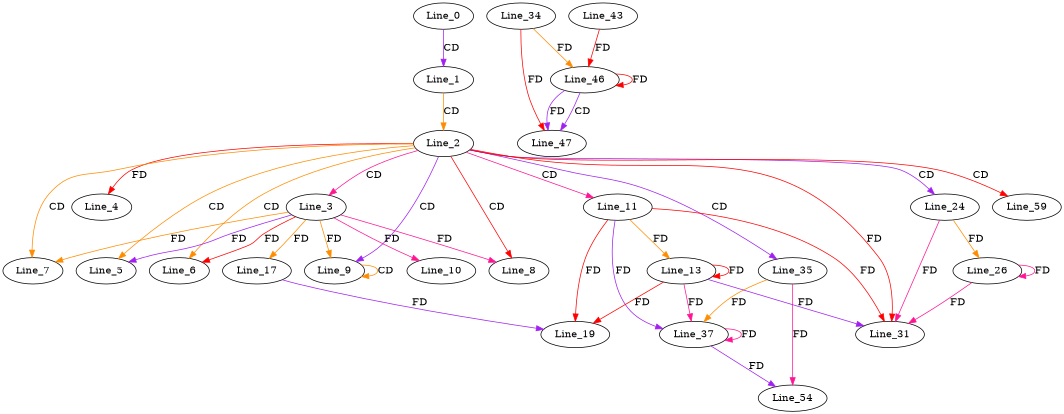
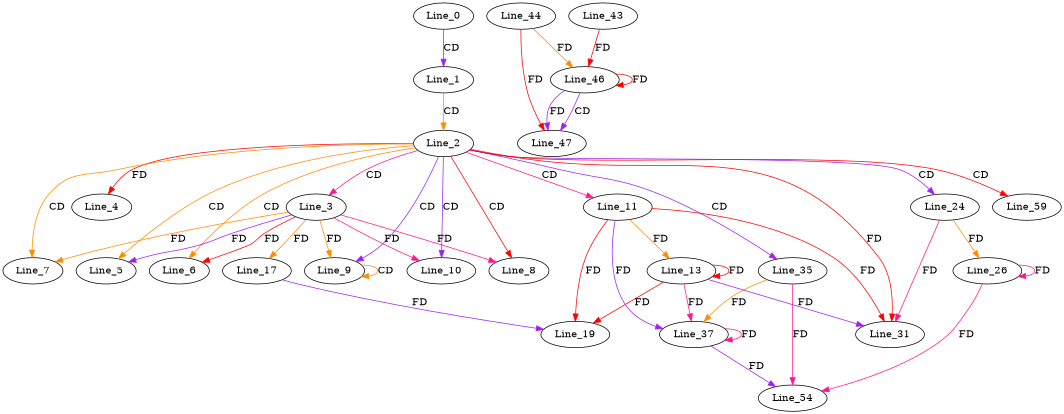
  digraph {
    edge [color=purple]
    Line_0
    Line_1
    Line_2
    Line_3
    Line_4
    Line_5
    Line_6
    Line_7
    Line_8
    Line_9
    Line_10
    Line_11
    Line_24
    Line_31
    Line_35
    Line_59
    Line_17
    Line_13
    Line_19
    Line_37
    Line_26
    Line_54
    Line_46
    Line_47
-   Line_44 [label=Line_34]
+   Line_44
    Line_43
    Line_0 -> Line_1 [label=CD]
    Line_1 -> Line_2 [color=darkorange label=CD]
    Line_2 -> Line_3 [color=deeppink label=CD]
    Line_2 -> Line_4 [color=red label=FD]
    Line_2 -> Line_5 [color=darkorange label=CD]
    Line_2 -> Line_6 [color=darkorange label=CD]
    Line_2 -> Line_7 [color=darkorange label=CD]
    Line_2 -> Line_8 [color=red label=CD]
    Line_2 -> Line_9 [label=CD]
+   Line_2 -> Line_10 [label=CD]
    Line_2 -> Line_11 [color=deeppink label=CD]
    Line_2 -> Line_24 [label=CD]
    Line_2 -> Line_31 [color=red label=FD]
    Line_2 -> Line_35 [label=CD]
    Line_2 -> Line_59 [color=red label=CD]
    Line_3 -> Line_5 [label=FD]
    Line_3 -> Line_6 [color=red label=FD]
    Line_3 -> Line_7 [color=darkorange label=FD]
    Line_3 -> Line_8 [color=deeppink label=FD]
    Line_3 -> Line_9 [color=darkorange label=FD]
    Line_3 -> Line_10 [color=deeppink label=FD]
    Line_3 -> Line_17 [color=darkorange label=FD]
    Line_9 -> Line_9 [color=darkorange label=CD]
    Line_11 -> Line_31 [color=red label=FD]
    Line_11 -> Line_13 [color=darkorange label=FD]
    Line_11 -> Line_19 [color=red label=FD]
    Line_11 -> Line_37 [label=FD]
    Line_24 -> Line_31 [color=deeppink label=FD]
    Line_24 -> Line_26 [color=darkorange label=FD]
    Line_35 -> Line_37 [color=darkorange label=FD]
    Line_35 -> Line_54 [color=deeppink label=FD]
    Line_17 -> Line_19 [label=FD]
    Line_13 -> Line_31 [label=FD]
    Line_13 -> Line_13 [color=red label=FD]
    Line_13 -> Line_19 [color=red label=FD]
    Line_13 -> Line_37 [color=deeppink label=FD]
    Line_37 -> Line_37 [color=deeppink label=FD]
    Line_37 -> Line_54 [label=FD]
-   Line_26 -> Line_31 [color=deeppink label=FD]
+   Line_26 -> Line_54 [color=deeppink label=FD]
    Line_26 -> Line_26 [color=deeppink label=FD]
    Line_46 -> Line_46 [color=red label=FD]
    Line_46 -> Line_47 [label=CD]
    Line_46 -> Line_47 [label=FD]
    Line_44 -> Line_46 [color=darkorange label=FD]
    Line_44 -> Line_47 [color=red label=FD]
    Line_43 -> Line_46 [color=red label=FD]
  }
